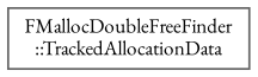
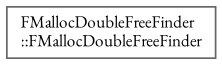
  digraph {
    rankdir=LR
    fontname="EB Garamond"
-   n1 [color=grey40 fillcolor=white fontname="EB Garamond" fontsize=10 height=0.2 label="FMallocDoubleFreeFinder\l::TrackedAllocationData" shape=box style=filled width=0.4]
+   n1 [color=grey40 fillcolor=white fontname="EB Garamond" fontsize=10 height=0.2 label="FMallocDoubleFreeFinder\l::FMallocDoubleFreeFinder" shape=box style=filled width=0.4]
  }
